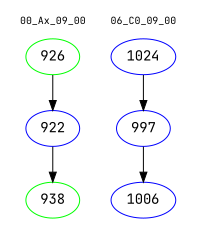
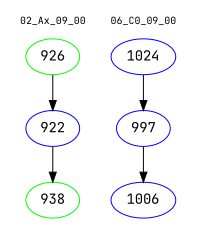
  digraph {
    fontname="JetBrains Mono"
    node [color=blue fontname="JetBrains Mono"]
    edge [color=black fontname="JetBrains Mono"]
    n1 [color=green label=926]
    n2 [label=922]
    n3 [color=green label=938]
    n4 [label=1024]
    n5 [label=997]
    n6 [label=1006]
    subgraph cluster_1 {
      color=white
      fontsize=10
-     label="00_Ax_09_00"
+     label="02_Ax_09_00"
      n1
      n2
      n3
    }
    subgraph cluster_2 {
      color=white
      fontsize=10
      label="06_C0_09_00"
      n4
      n5
      n6
    }
    n1 -> n2
    n2 -> n3
    n4 -> n5
    n5 -> n6
  }
